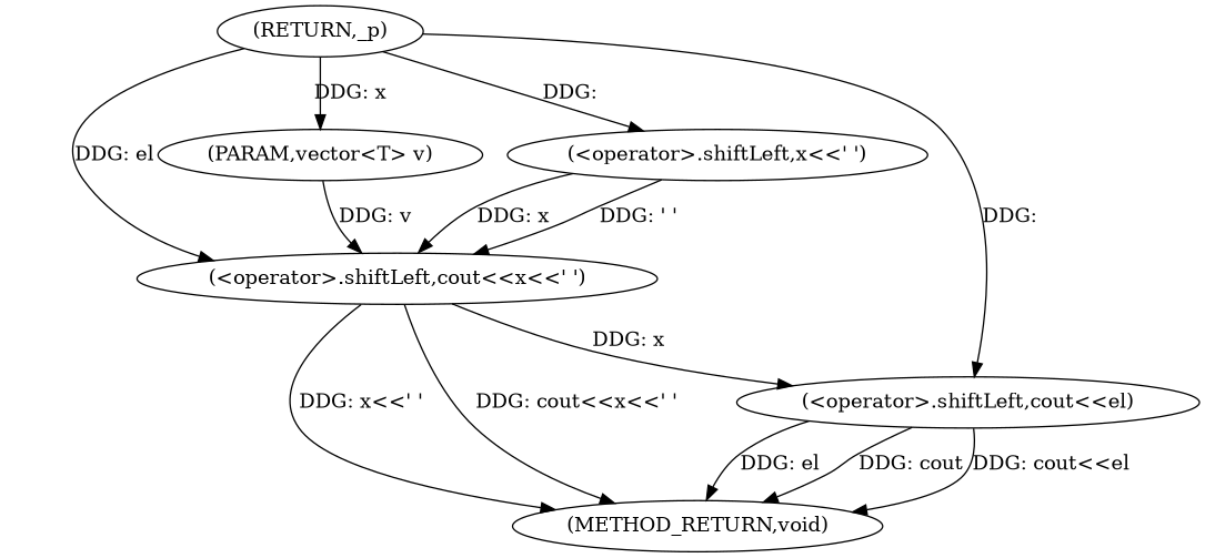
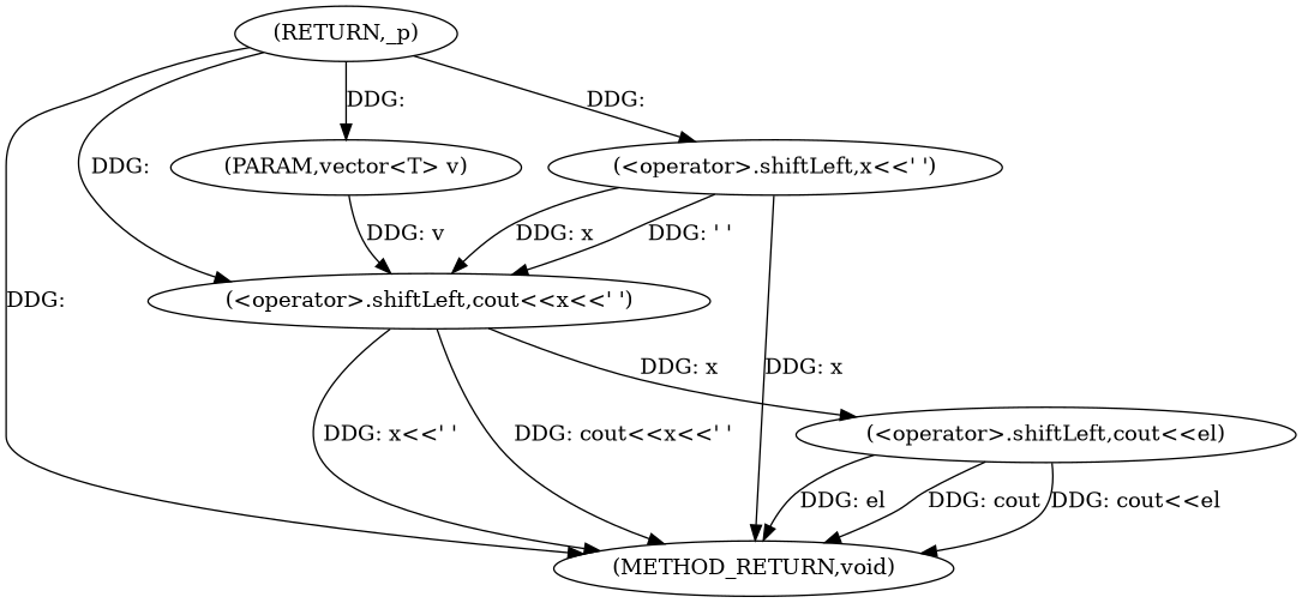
  digraph {
    n1 [label="(RETURN,_p)"]
    n2 [label="(PARAM,vector<T> v)"]
    n3 [label="(<operator>.shiftLeft,cout<<x<<' ')"]
    n4 [label="(<operator>.shiftLeft,cout<<el)"]
    n5 [label="(<operator>.shiftLeft,x<<' ')"]
    n6 [label="(METHOD_RETURN,void)"]
-   n1 -> n2 [label="DDG: x"]
-   n1 -> n3 [label="DDG: el"]
-   n1 -> n4 [label="DDG: "]
+   n1 -> n2 [label="DDG: "]
+   n1 -> n3 [label="DDG: "]
+   n1 -> n6 [label="DDG: "]
    n1 -> n5 [label="DDG: "]
    n2 -> n3 [label="DDG: v"]
    n3 -> n4 [label="DDG: x"]
    n3 -> n6 [label="DDG: x<<' '"]
    n3 -> n6 [label="DDG: cout<<x<<' '"]
    n4 -> n6 [label="DDG: cout"]
    n4 -> n6 [label="DDG: cout<<el"]
    n4 -> n6 [label="DDG: el"]
    n5 -> n3 [label="DDG: x"]
    n5 -> n3 [label="DDG: ' '"]
+   n5 -> n6 [label="DDG: x"]
  }
